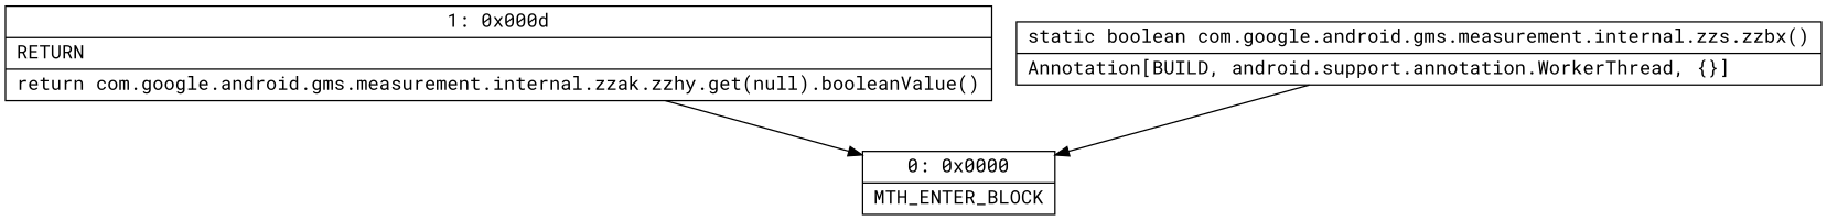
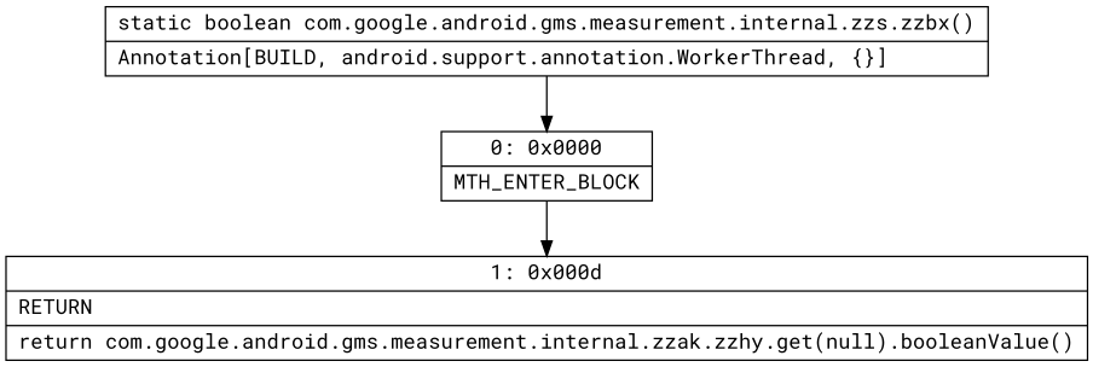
  digraph {
    fontname="Roboto Mono"
    node [shape=record fontname="Roboto Mono"]
    edge [fontname="Roboto Mono"]
    n1 [label="{0\:\ 0x0000|MTH_ENTER_BLOCK\l}"]
    n2 [label="{1\:\ 0x000d|RETURN\l|return com.google.android.gms.measurement.internal.zzak.zzhy.get(null).booleanValue()\l}"]
    n3 [label="{static boolean com.google.android.gms.measurement.internal.zzs.zzbx()  | Annotation[BUILD, android.support.annotation.WorkerThread, \{\}]\l}"]
-   n2 -> n1
+   n1 -> n2
    n3 -> n1
  }
